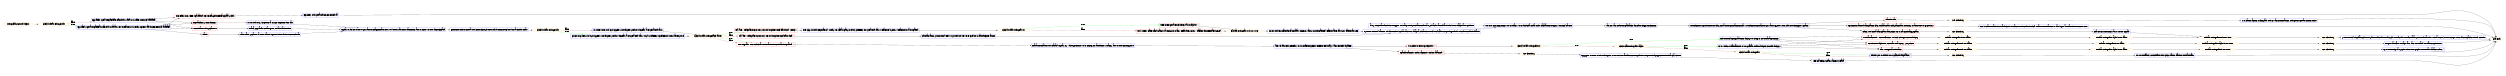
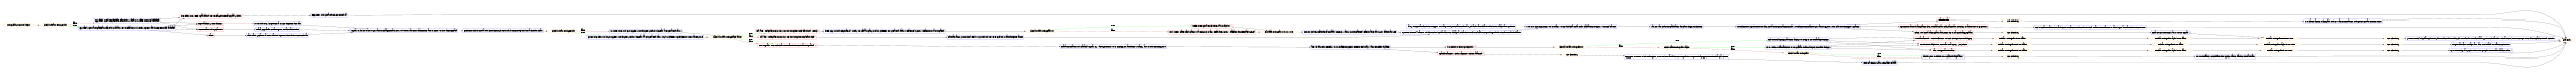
  digraph {
    rankdir=LR
    node [color=blue shape=box]
    "QuincyRank2Convo5 begins." [color=orange shape=""]
    n2 [color=orange label="Check boolean QuincyGuide" shape=""]
    n3 [label="дружаньо, треба попрацювати над твоїми лахами. не можна шоби мій новий проєкт мав вигляд якогось балагана"]
    n4 [label="дружаньо, треба попрацювати над твоїми лахами. ти наче з якогось балагана"]
    n5 [color=red label="Лахи?"]
    n6 [color=red label="Обожнюю, коли мене ображають. Це моя найулюбленіша справа у світі."]
    n7 [color=red label="Нормальний у мене вигляд…"]
    n8 [color=red label="Що не так з моїм убранням?"]
    n9 [label="лахи. лахи. убрання. та те шо на тобі. ну коли ти не в тих м’ясокостюмах"]
    n10 [label="серйозно, тобі треба повчитися спокою ха"]
    n11 [label="мммм от в тому і є проблема. ти ДУМАЄШ шо воно так"]
    n12 [label="пхаха, дружаньо. це так сумно, шо аж майже мило"]
    n13 [label="слухай ми всі не можемо бути такими красунчиками як я, бо в тебе й так є чим зайнятися. але ми дешо можемо відполірувать"]
    "Chat ends." [color=orange shape=""]
    n15 [label="принесеш мені шо треба і тобі дешо підготую шоби твій вигляд не був як в тих амірових кінах"]
    n16 [color=orange label="Check boolean QuincyGuide" shape=""]
    n17 [label="просто хочу шоби тобі було зручно й комфортно у нових місцинах, а це треба нові лахи. я був би гівняним провідником якби так не робив"]
    n18 [label="ми хочем шоби тобі було зручно й комфортно у нових місцинах, а це треба нові лахи"]
    n19 [color=orange label="Check boolean QuincyBlackMarket" shape=""]
    n20 [color=red label="Ага, але… повертаємося до того, що тобі потрібно щось натомість… Знову…"]
    n21 [color=red label="А то я думаю «Чого це всі на мене з такими посмішками зиркають»…"]
    n22 [color=red label="Ага, але… повертаємося до того, що тобі потрібно щось натомість…"]
    n23 [label="я не буду з тобою сперечатись… знову. тож давай зразу до твого рішення, ок? треба нові лахи — знаєш де їх узяти. і знаєш шо я за те правлю"]
    n24 [label="пхаха я не знав як тобі сказать. слухай, ну… все буде добре. може спершу не так звично й гладку, але ми тебе причепуримо"]
    n25 [label="світолад такий. робиш шось мені — я роблю тобі. не може буть шо ти таке вперше бачиш"]
    n26 [color=orange label="Check boolean QuincyParvos" shape=""]
    n27 [label="але мої лахи не з дешевих, тож ти знаєш порядок. тягнеш мені товар, матимеш нове вбрання"]
    n28 [label="ну тобто. ти глянь на себе. оті всі космічні прибамбаси. шо, задарма дісталися? хтось шось дав по доброті душевній? чи довелося вимінювати?"]
    n29 [color=red label="Мені точно треба якось звести вас із Парвом…"]
    n30 [color=red label="Тобі *точно* стане Парв Ґранум та Корпус до смаку. Однак вони трохи… занадто впорядковані будуть."]
    n31 [color=red label="Працюю над цим. Новий гардероб мені не завадить. :)"]
    n32 [color=red label="А ти допоможеш з приміркою?.. ;)"]
    n33 [label="може то були доручення. може товари. може вбивства. неважливо. надавалися послуги. і поглянь на себе"]
    n34 [color=orange label="Boolean QuincyParvos is now true." shape=""]
    n35 [color=orange label="+20 Chemistry" shape=""]
    n36 [color=orange label="Check boolean QuincyFlirtNo" shape=""]
    n37 [label="має. не має. це все як гравітація. від цього нікуди не дінешся"]
    n38 [label="схоже, шо вони знаються на справах і скинули маски. гроші правлять, знаєш. завше так було. завше так буде"]
    n39 [label="та ну, не треба поводитися як дурко. я ж бачу як ти розсікаєш довкола з усіма свома цяцьками. ніц із того задарма не прийшло"]
    n40 [label="крууууто. бо якшо ти зі мною тусиш, то не можеш мати вигляд як герої тих моторошних футуристичних кін аміра, січеш?"]
    n41 [label="невже хтось передумав щодо флірту? бо це дуже схоже на запрошення"]
    n42 [color=orange label="Check стане QuincyFlirtMaybe" shape=""]
    n43 [label="шо швидше ти приймеш те шо світу треба лише придбання-продаж, то швидше перестанеш бути таким дурком, коли світ тебе піструном лупаше"]
-   n44 [label="мені тра підтримувати гардероб пхаха"]
+   n44 [label="мені тра підтримувати репутацію пхаха"]
    n45 [color=red label="Так, моя думка змінилася."]
    n46 [color=red label="А хоча знаєш. Ні… це якось гидко. Ми досі спілкуємося без флірту."]
    n47 [color=red label="Ще нічого не вирішено, це я так — на пробу… розумієш?"]
    n48 [label="це ти мені сим натякаєш шо я можу давати повний вперед стосовно флірту?"]
    n49 [color=orange label="Check boolean QuincyFlirt" shape=""]
    n50 [color=red label="Прийняття такого влаштування світу означає стати співучасниками злочину. Я такого не можу зробити."]
    n51 [color=red label="Квінсі, тобі треба записувати такі рядки. Це би на кухлі надрукувати."]
    n52 [color=red label="Напевно так."]
    n53 [color=orange label="Boolean QuincyFlirtNo is now false." shape=""]
    n54 [color=orange label="Boolean QuincyFlirt is now false." shape=""]
    n55 [color=orange label="Boolean QuincyFlirtNo is now false." shape=""]
    n56 [label="ніц не було би ліпше. я би з радістю відірвався ;)"]
    n57 [label="тоді ти станеш таким же жалюгідним нещастям як його величність онтам. хочеш такого? то так і буде. але таке життя не для мене"]
    n58 [color=orange label="+20 Chemistry" shape=""]
    n59 [color=orange label="+15 Chemistry" shape=""]
    n60 [color=orange label="Boolean QuincyFlirtMaybe is now false." shape=""]
    n61 [color=orange label="Boolean QuincyFlirtMaybe is now false." shape=""]
    n62 [color=orange label="Boolean QuincyFlirt is now false." shape=""]
    n63 [color=orange label="+20 Chemistry" shape=""]
    n64 [label="скажи? цей хлоп геній. аби ж то хто слухав"]
    n65 [label="о, ти наближаєшся. я відчуваю. тобі не має це подобатися, тобі просто треба зжитися з цим"]
    n66 [color=orange label="Boolean QuincyFlirt is now true." shape=""]
    n67 [color=orange label="Boolean QuincyFlirtNo is now true." shape=""]
    n68 [color=orange label="Boolean QuincyFlirtMaybe is now true." shape=""]
    n69 [label="тож ти поквапся, солоденьке? не змушуй такого файного хлопа чекати"]
    n70 [color=orange label="+20 Chemistry" shape=""]
    n71 [color=orange label="+20 Chemistry" shape=""]
    n72 [color=orange label="+20 Chemistry" shape=""]
    n73 [label="ну. я охоче піду на зустріч. лише не змушую мене чекати занадто довго ;)"]
    n74 [label="у мене колись обігрівач був як ти. увімкнеться вимкнеться увімкнеться вимкнеться хаха. бути тобою напевно можна ОСКАЖЕНІТЬ. добре шо ця фігня працює лише в один бік"]
    n75 [label="то було написано як жарт. але, так, без питань. не квапся з рішенням"]
    "QuincyRank2Convo5 begins." -> n2
    n2 -> n3 [color=green label=true]
    n2 -> n4 [color=brown label=false]
    n3 -> n5
    n3 -> n6
    n3 -> n7
    n3 -> n8
    n4 -> n6
    n4 -> n7
    n4 -> n8
    n5 -> n9
    n6 -> n10
    n7 -> n11 [color=brown]
    n8 -> n12
    n9 -> n13
    n10 -> "Chat ends."
    n11 -> n13
    n12 -> n13
    n13 -> n15
    n15 -> n16
    n16 -> n17 [color=green label=true]
    n16 -> n18 [color=brown label=false]
    n17 -> n19
    n18 -> n19
    n19 -> n20 [color=green label=true]
    n19 -> n21 [color=green label=true]
    n19 -> n21 [color=brown label=false]
    n19 -> n22 [color=brown label=false]
    n20 -> n23
    n21 -> n24
    n22 -> n25
    n23 -> n26
    n24 -> n27
    n25 -> n28
    n26 -> n29 [color=green label=true]
    n26 -> n30 [color=brown label=false]
    n27 -> n31
    n27 -> n32
    n28 -> n33
    n29 -> n34
    n30 -> n34
    n31 -> n35
    n32 -> n36
    n33 -> n37
    n34 -> n38
    n35 -> n40
    n36 -> n41 [color=green label=true]
-   n36 -> n42 [color=brown label=true]
+   n36 -> n42 [color=brown label=false]
    n37 -> n43
    n38 -> n28
    n39 -> n33
    n40 -> n44
    n41 -> n45
    n41 -> n46
    n41 -> n47
    n42 -> n48 [color=green label=true]
    n42 -> n49 [color=brown label=false]
    n43 -> n50
    n43 -> n51
    n43 -> n52
    n44 -> "Chat ends."
    n45 -> n53
    n46 -> n54
    n47 -> n55
    n48 -> n45
    n48 -> n46
    n48 -> n47
    n49 -> n56 [color=green label=true]
    n49 -> n56 [color=brown label=false]
    n50 -> n57
    n51 -> n58
    n52 -> n59
    n53 -> n60
    n54 -> n61
    n55 -> n62
    n56 -> n63
    n57 -> "Chat ends."
    n58 -> n64
    n59 -> n65
    n60 -> n66
    n61 -> n67
    n62 -> n68
    n63 -> n69
    n64 -> n67
    n65 -> "Chat ends."
    n66 -> n70
    n67 -> n71
    n68 -> n72
    n69 -> "Chat ends."
    n70 -> n73
    n71 -> n74
    n72 -> n75
    n73 -> "Chat ends."
    n74 -> "Chat ends."
    n75 -> "Chat ends."
  }
